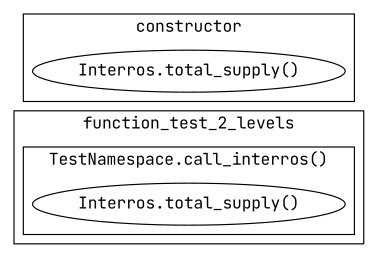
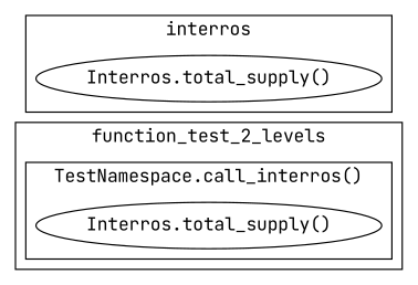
  digraph {
    compound=true
    rankdir=LR
    fontname="JetBrains Mono"
    node [fontname="JetBrains Mono"]
    n1 [label="Interros.total_supply()"]
    n2 [label="Interros.total_supply()"]
    subgraph cluster_1 {
      label=function_test_2_levels
      subgraph cluster_2 {
        label="TestNamespace.call_interros()"
        n1
      }
    }
    subgraph cluster_3 {
-     label=constructor
+     label=interros
      n2
    }
  }
